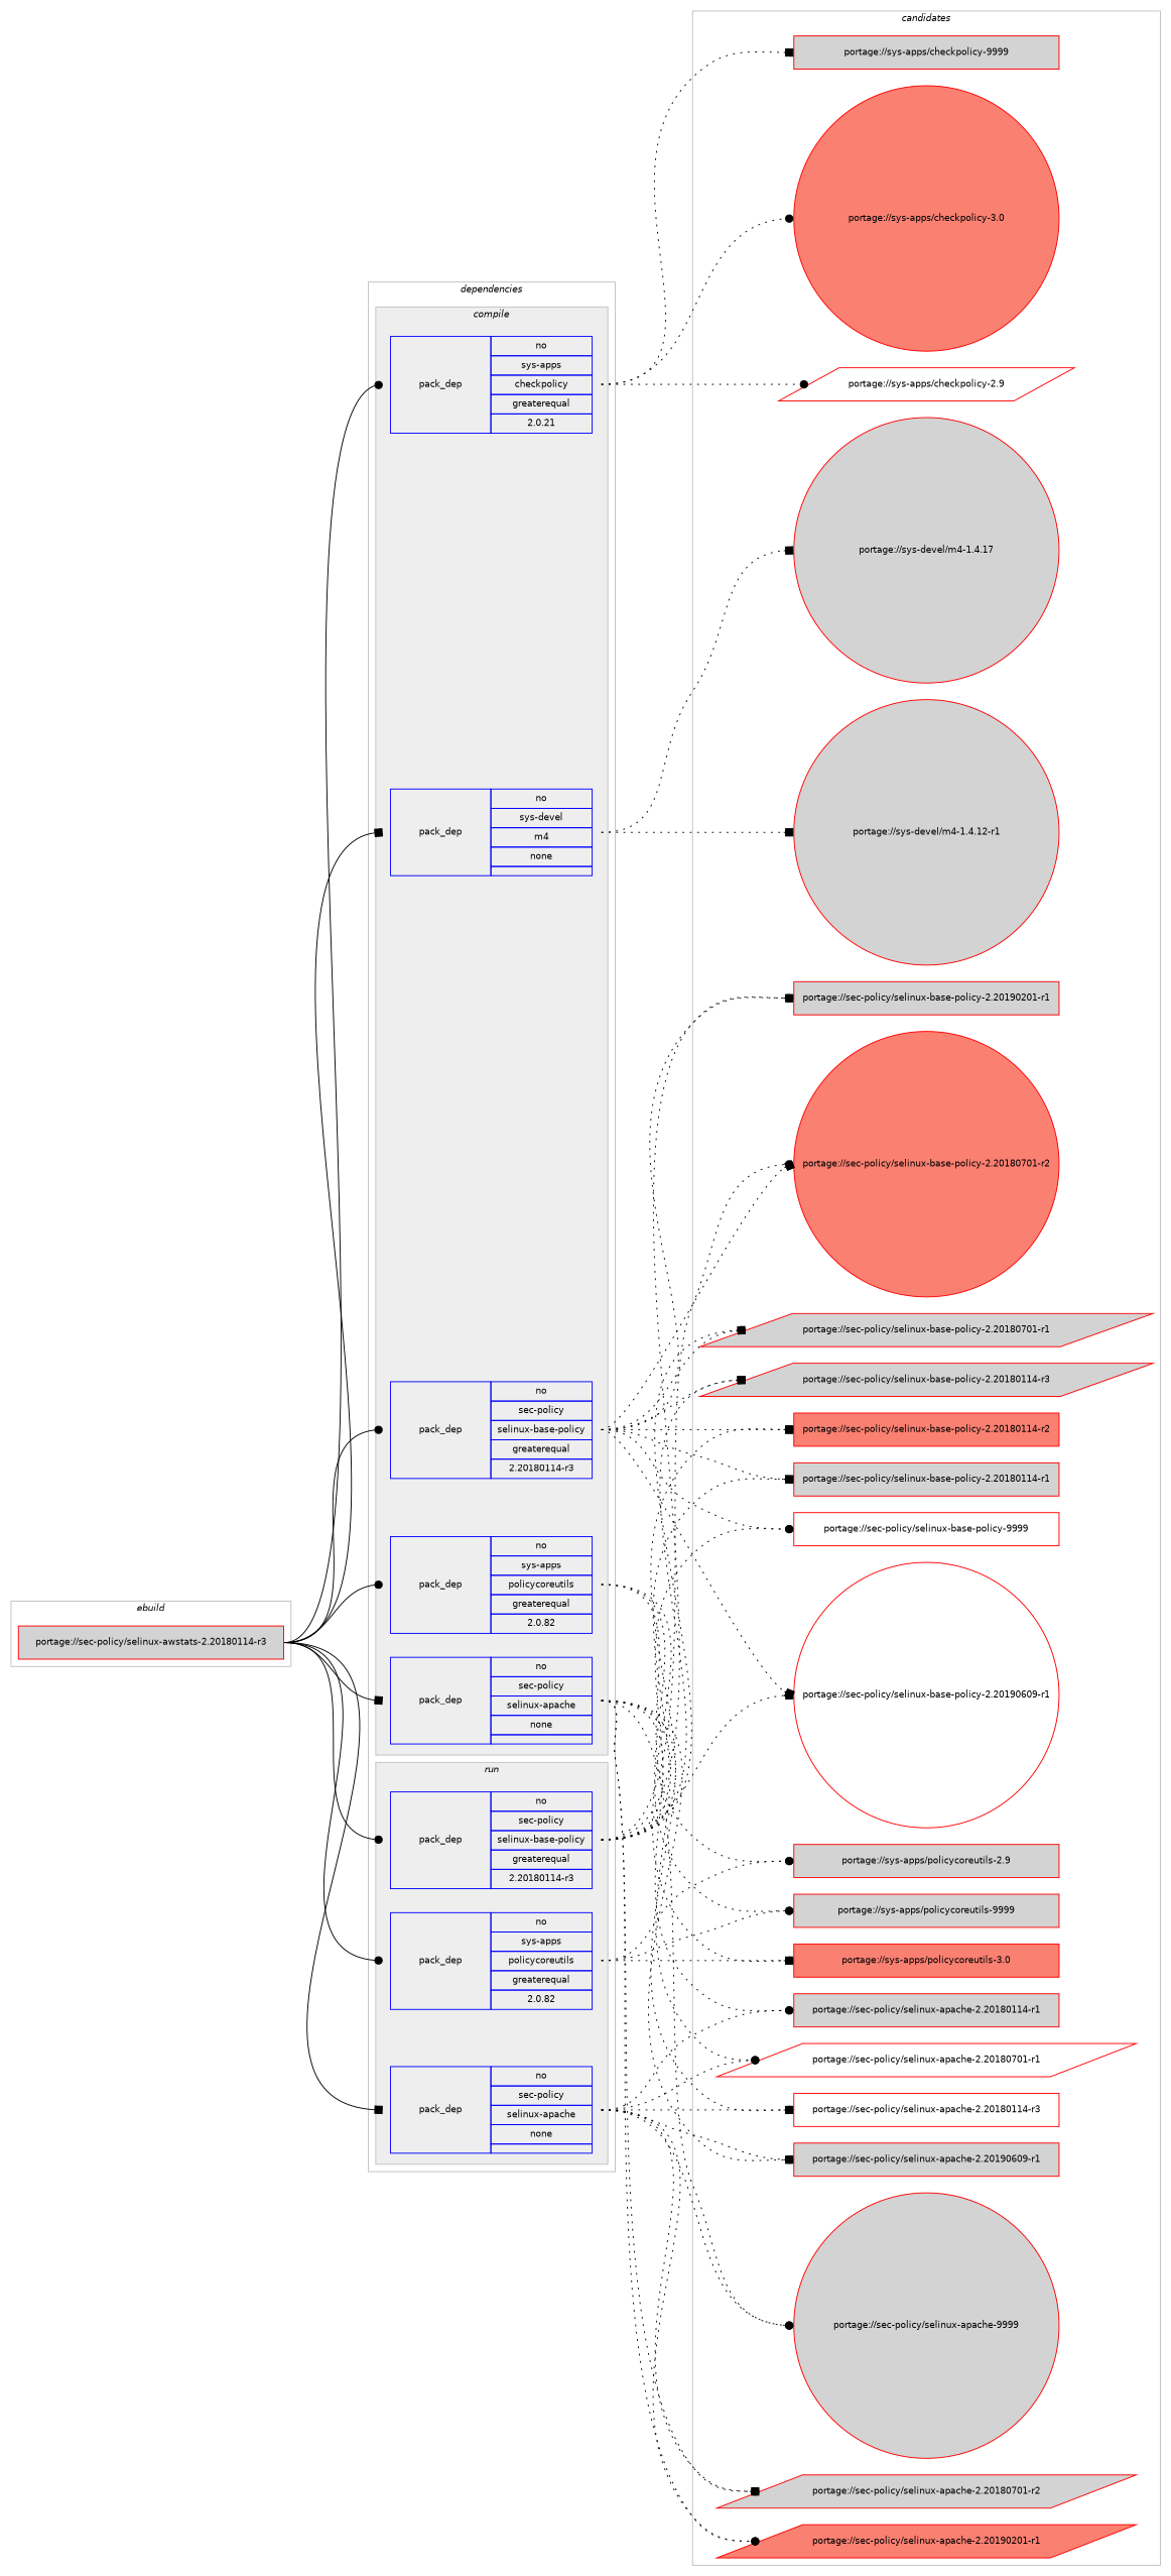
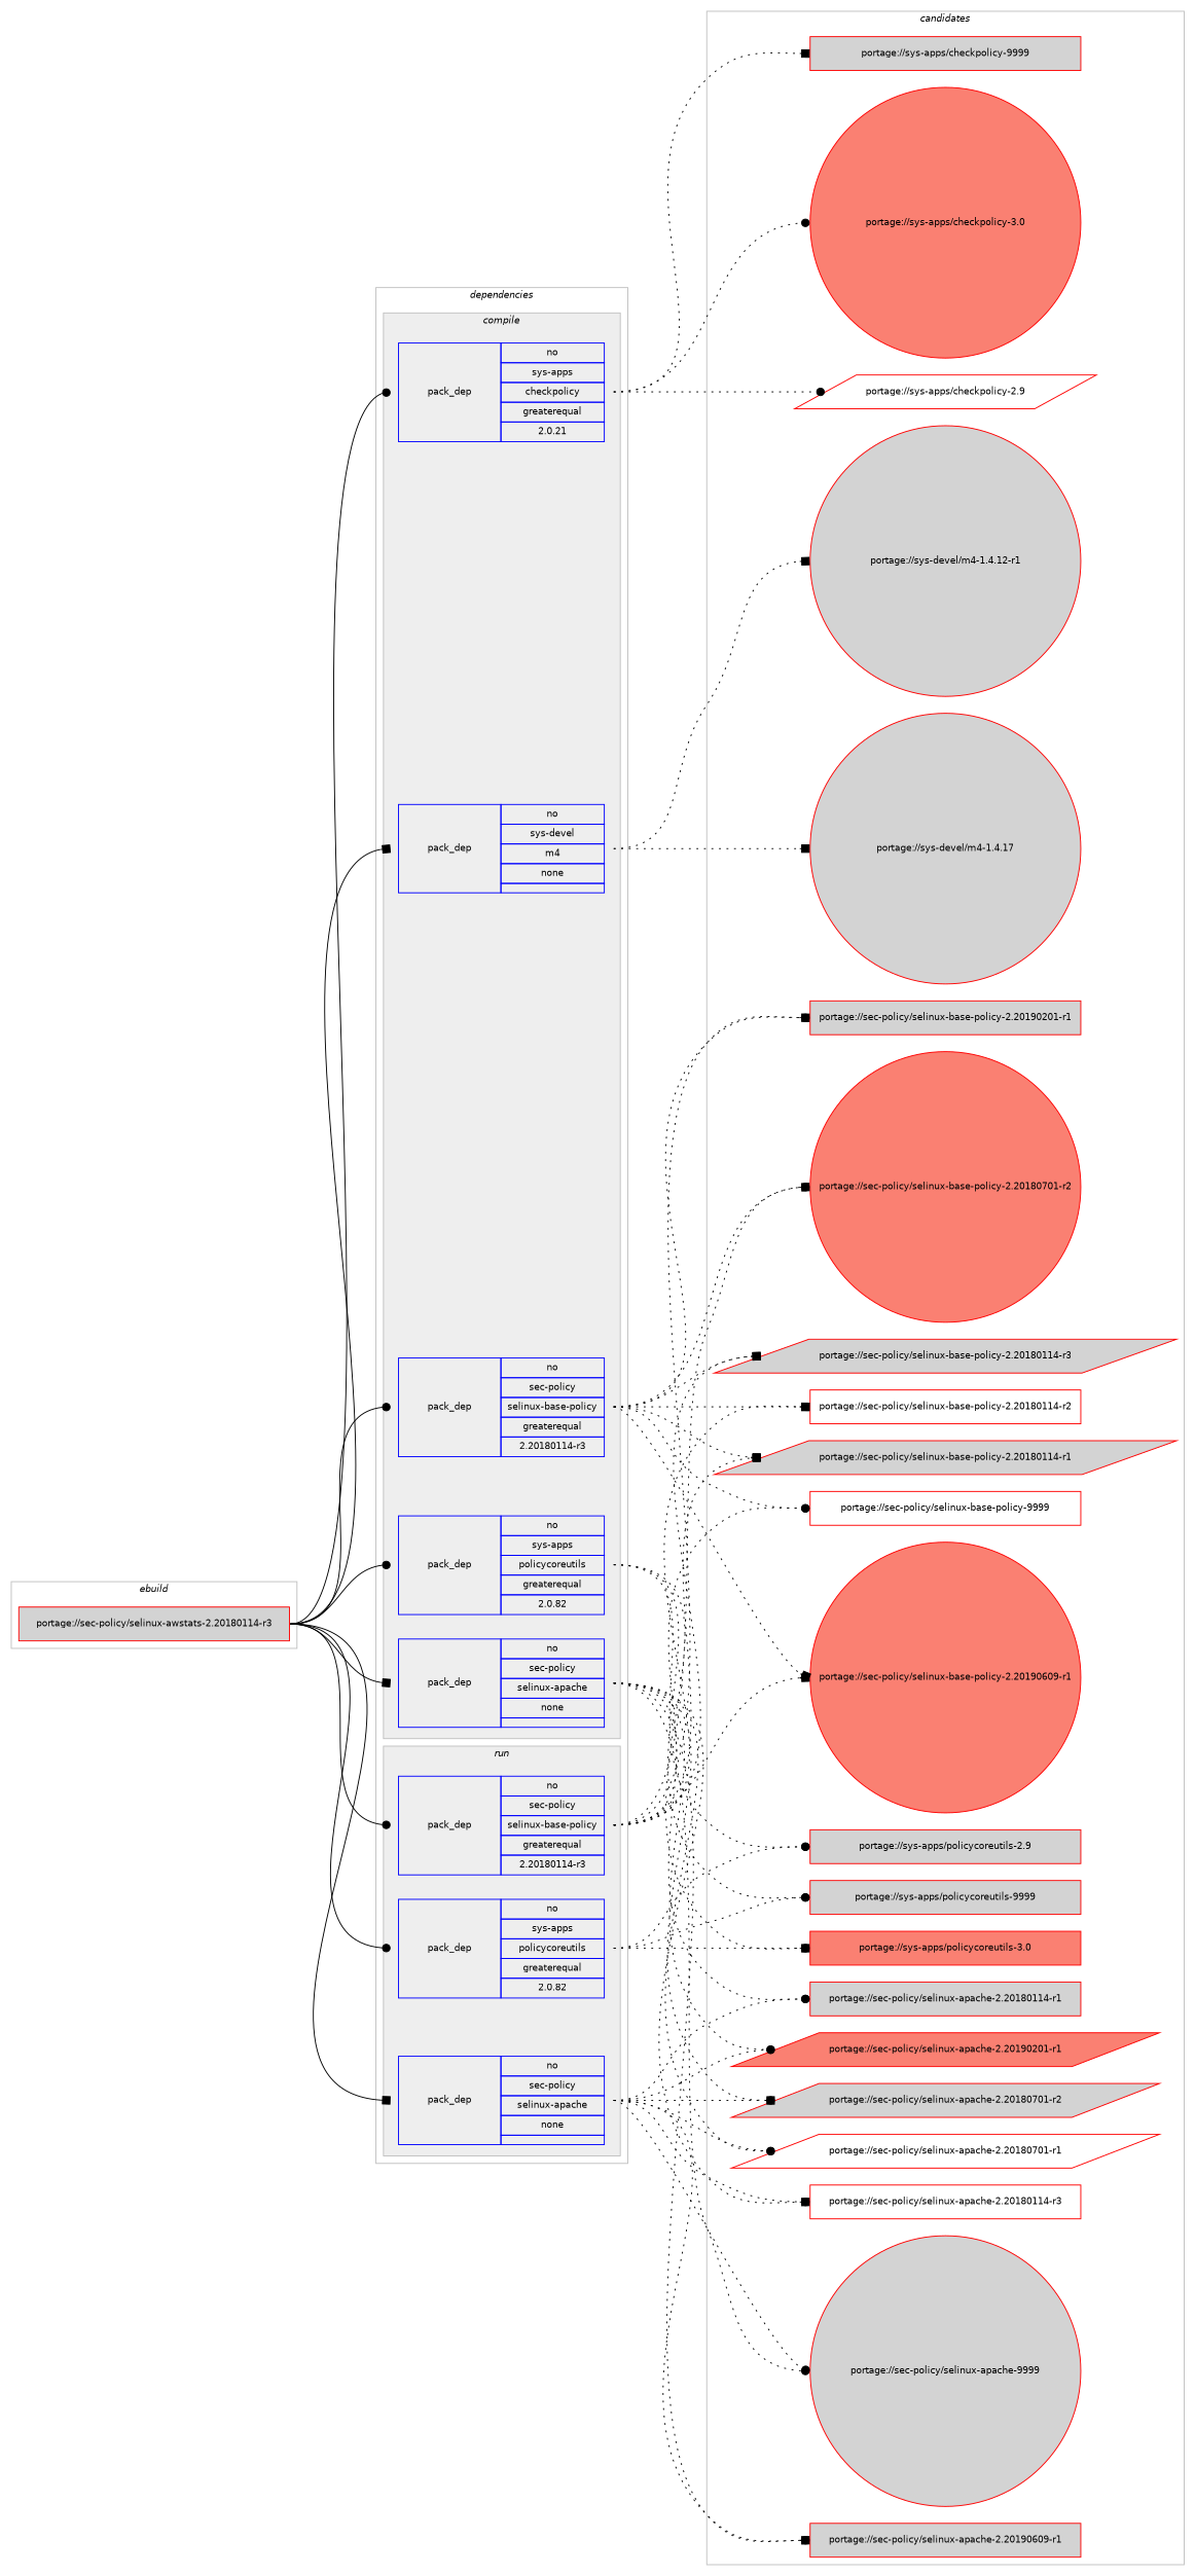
  digraph {
    compound=true
    concentrate=true
    fontname=Helvetica
    fontsize=10
    newrank=true
    rankdir=LR
    ranksep=1.5
    node [color=red fillcolor=lightgrey fontname=Helvetica fontsize=10 shape=box style=filled]
    edge [arrowhead=dot headport=w style=dotted tailport=e weight=100]
    n1 [label="portage://sec-policy/selinux-awstats-2.20180114-r3" width=4]
    n2 [color=blue label=<<TABLE BORDER="0" CELLBORDER="1" CELLSPACING="0" CELLPADDING="4" WIDTH="220"><TR><TD ROWSPAN="6" CELLPADDING="30">pack_dep</TD></TR><TR><TD WIDTH="110">no</TD></TR><TR><TD>sec-policy</TD></TR><TR><TD>selinux-apache</TD></TR><TR><TD>none</TD></TR><TR><TD></TD></TR></TABLE>> shape=none fillcolor="" style=""]
    n3 [color=blue label=<<TABLE BORDER="0" CELLBORDER="1" CELLSPACING="0" CELLPADDING="4" WIDTH="220"><TR><TD ROWSPAN="6" CELLPADDING="30">pack_dep</TD></TR><TR><TD WIDTH="110">no</TD></TR><TR><TD>sec-policy</TD></TR><TR><TD>selinux-base-policy</TD></TR><TR><TD>greaterequal</TD></TR><TR><TD>2.20180114-r3</TD></TR></TABLE>> shape=none fillcolor="" style=""]
    n4 [color=blue label=<<TABLE BORDER="0" CELLBORDER="1" CELLSPACING="0" CELLPADDING="4" WIDTH="220"><TR><TD ROWSPAN="6" CELLPADDING="30">pack_dep</TD></TR><TR><TD WIDTH="110">no</TD></TR><TR><TD>sys-apps</TD></TR><TR><TD>checkpolicy</TD></TR><TR><TD>greaterequal</TD></TR><TR><TD>2.0.21</TD></TR></TABLE>> shape=none fillcolor="" style=""]
    n5 [color=blue label=<<TABLE BORDER="0" CELLBORDER="1" CELLSPACING="0" CELLPADDING="4" WIDTH="220"><TR><TD ROWSPAN="6" CELLPADDING="30">pack_dep</TD></TR><TR><TD WIDTH="110">no</TD></TR><TR><TD>sys-apps</TD></TR><TR><TD>policycoreutils</TD></TR><TR><TD>greaterequal</TD></TR><TR><TD>2.0.82</TD></TR></TABLE>> shape=none fillcolor="" style=""]
    n6 [color=blue label=<<TABLE BORDER="0" CELLBORDER="1" CELLSPACING="0" CELLPADDING="4" WIDTH="220"><TR><TD ROWSPAN="6" CELLPADDING="30">pack_dep</TD></TR><TR><TD WIDTH="110">no</TD></TR><TR><TD>sys-devel</TD></TR><TR><TD>m4</TD></TR><TR><TD>none</TD></TR><TR><TD></TD></TR></TABLE>> shape=none fillcolor="" style=""]
    n7 [color=blue label=<<TABLE BORDER="0" CELLBORDER="1" CELLSPACING="0" CELLPADDING="4" WIDTH="220"><TR><TD ROWSPAN="6" CELLPADDING="30">pack_dep</TD></TR><TR><TD WIDTH="110">no</TD></TR><TR><TD>sec-policy</TD></TR><TR><TD>selinux-apache</TD></TR><TR><TD>none</TD></TR><TR><TD></TD></TR></TABLE>> shape=none fillcolor="" style=""]
    n8 [color=blue label=<<TABLE BORDER="0" CELLBORDER="1" CELLSPACING="0" CELLPADDING="4" WIDTH="220"><TR><TD ROWSPAN="6" CELLPADDING="30">pack_dep</TD></TR><TR><TD WIDTH="110">no</TD></TR><TR><TD>sec-policy</TD></TR><TR><TD>selinux-base-policy</TD></TR><TR><TD>greaterequal</TD></TR><TR><TD>2.20180114-r3</TD></TR></TABLE>> shape=none fillcolor="" style=""]
    n9 [color=blue label=<<TABLE BORDER="0" CELLBORDER="1" CELLSPACING="0" CELLPADDING="4" WIDTH="220"><TR><TD ROWSPAN="6" CELLPADDING="30">pack_dep</TD></TR><TR><TD WIDTH="110">no</TD></TR><TR><TD>sys-apps</TD></TR><TR><TD>policycoreutils</TD></TR><TR><TD>greaterequal</TD></TR><TR><TD>2.0.82</TD></TR></TABLE>> shape=none fillcolor="" style=""]
    n10 [label="portage://sec-policy/selinux-apache-9999" shape=circle width=4]
    n11 [label="portage://sec-policy/selinux-apache-2.20190609-r1" width=4]
    n12 [fillcolor=salmon label="portage://sec-policy/selinux-apache-2.20190201-r1" shape=parallelogram width=4]
    n13 [label="portage://sec-policy/selinux-apache-2.20180701-r2" shape=parallelogram width=4]
    n14 [fillcolor=white label="portage://sec-policy/selinux-apache-2.20180701-r1" shape=parallelogram width=4]
    n15 [fillcolor=white label="portage://sec-policy/selinux-apache-2.20180114-r3" width=4]
    n16 [label="portage://sec-policy/selinux-apache-2.20180114-r1" width=4]
    n17 [fillcolor=white label="portage://sec-policy/selinux-base-policy-9999" width=4]
-   n18 [fillcolor=white label="portage://sec-policy/selinux-base-policy-2.20190609-r1" shape=circle width=4]
+   n18 [fillcolor=salmon label="portage://sec-policy/selinux-base-policy-2.20190609-r1" shape=circle width=4]
    n19 [label="portage://sec-policy/selinux-base-policy-2.20190201-r1" width=4]
    n20 [fillcolor=salmon label="portage://sec-policy/selinux-base-policy-2.20180701-r2" shape=circle width=4]
-   n21 [label="portage://sec-policy/selinux-base-policy-2.20180701-r1" shape=parallelogram width=4]
    n22 [label="portage://sec-policy/selinux-base-policy-2.20180114-r3" shape=parallelogram width=4]
-   n23 [fillcolor=salmon label="portage://sec-policy/selinux-base-policy-2.20180114-r2" width=4]
-   n24 [label="portage://sec-policy/selinux-base-policy-2.20180114-r1" width=4]
+   n23 [fillcolor=white label="portage://sec-policy/selinux-base-policy-2.20180114-r2" width=4]
+   n24 [label="portage://sec-policy/selinux-base-policy-2.20180114-r1" shape=parallelogram width=4]
    n25 [label="portage://sys-apps/checkpolicy-9999" width=4]
    n26 [fillcolor=salmon label="portage://sys-apps/checkpolicy-3.0" shape=circle width=4]
    n27 [fillcolor=white label="portage://sys-apps/checkpolicy-2.9" shape=parallelogram width=4]
    n28 [label="portage://sys-apps/policycoreutils-9999" width=4]
    n29 [fillcolor=salmon label="portage://sys-apps/policycoreutils-3.0" width=4]
    n30 [label="portage://sys-apps/policycoreutils-2.9" width=4]
    n31 [label="portage://sys-devel/m4-1.4.12-r1" shape=circle width=4]
    n32 [label="portage://sys-devel/m4-1.4.17" shape=circle width=4]
    subgraph cluster_1 {
      color=gray
      label=<<i>dependencies</i>>
      subgraph cluster_2 {
        color=gray
        fillcolor="#eeeeee"
        label=<<i>compile</i>>
        style=filled
        subgraph sub_3 {
          color=gray
          fillcolor="#eeeeee"
          label=<<i>compile</i>>
          style=filled
          n2
        }
        subgraph sub_4 {
          color=gray
          fillcolor="#eeeeee"
          label=<<i>compile</i>>
          style=filled
          n3
        }
        subgraph sub_5 {
          color=gray
          fillcolor="#eeeeee"
          label=<<i>compile</i>>
          style=filled
          n4
        }
        subgraph sub_6 {
          color=gray
          fillcolor="#eeeeee"
          label=<<i>compile</i>>
          style=filled
          n5
        }
        subgraph sub_7 {
          color=gray
          fillcolor="#eeeeee"
          label=<<i>compile</i>>
          style=filled
          n6
        }
      }
      subgraph cluster_8 {
        color=gray
        fillcolor="#eeeeee"
        label=<<i>compile and run</i>>
        style=filled
      }
      subgraph cluster_9 {
        color=gray
        fillcolor="#eeeeee"
        label=<<i>run</i>>
        style=filled
        subgraph sub_10 {
          color=gray
          fillcolor="#eeeeee"
          label=<<i>run</i>>
          style=filled
          n7
        }
        subgraph sub_11 {
          color=gray
          fillcolor="#eeeeee"
          label=<<i>run</i>>
          style=filled
          n8
        }
        subgraph sub_12 {
          color=gray
          fillcolor="#eeeeee"
          label=<<i>run</i>>
          style=filled
          n9
        }
      }
    }
    subgraph cluster_13 {
      color=gray
      label=<<i>ebuild</i>>
      rank=same
      n1
    }
    subgraph cluster_14 {
      color=gray
      label=<<i>candidates</i>>
      rank=same
      subgraph sub_15 {
        color=black
        label=<<i>candidates</i>>
        nodesep=1
        rank=same
        n10
        n11
        n12
        n13
        n14
        n15
        n16
      }
      subgraph sub_16 {
        color=black
        label=<<i>candidates</i>>
        nodesep=1
        rank=same
        n17
        n18
        n19
        n20
-       n21
        n22
        n23
        n24
      }
      subgraph sub_17 {
        color=black
        label=<<i>candidates</i>>
        nodesep=1
        rank=same
        n25
        n26
        n27
      }
      subgraph sub_18 {
        color=black
        label=<<i>candidates</i>>
        nodesep=1
        rank=same
        n28
        n29
        n30
      }
      subgraph sub_19 {
        color=black
        label=<<i>candidates</i>>
        nodesep=1
        rank=same
        n31
        n32
      }
      subgraph sub_20 {
        color=black
        label=<<i>candidates</i>>
        nodesep=1
        rank=same
        n10
        n11
        n12
        n13
        n14
        n15
        n16
      }
      subgraph sub_21 {
        color=black
        label=<<i>candidates</i>>
        nodesep=1
        rank=same
        n17
        n18
        n19
        n20
-       n21
        n22
        n23
        n24
      }
      subgraph sub_22 {
        color=black
        label=<<i>candidates</i>>
        nodesep=1
        rank=same
        n28
        n29
        n30
      }
    }
    n1 -> n2 [arrowhead=box style=solid weight=20]
    n1 -> n3 [style=solid weight=20]
    n1 -> n4 [style=solid weight=20]
    n1 -> n5 [style=solid weight=20]
    n1 -> n6 [arrowhead=box style=solid weight=20]
    n1 -> n7 [arrowhead=box style=solid weight=20]
    n1 -> n8 [style=solid weight=20]
    n1 -> n9 [style=solid weight=20]
    n2 -> n10
    n2 -> n11 [arrowhead=box]
    n2 -> n12
    n2 -> n13
    n2 -> n14
    n2 -> n15 [arrowhead=box]
    n2 -> n16
    n3 -> n17
    n3 -> n18 [arrowhead=box]
    n3 -> n19
    n3 -> n20 [arrowhead=box]
-   n3 -> n21 [arrowhead=box]
    n3 -> n22 [arrowhead=box]
    n3 -> n23 [arrowhead=box]
    n3 -> n24 [arrowhead=box]
    n4 -> n25 [arrowhead=box]
    n4 -> n26
    n4 -> n27
    n5 -> n28
    n5 -> n29 [arrowhead=box]
    n5 -> n30
    n6 -> n31 [arrowhead=box]
    n6 -> n32 [arrowhead=box]
    n7 -> n10
    n7 -> n11
    n7 -> n12
    n7 -> n13 [arrowhead=box]
    n7 -> n14
    n7 -> n15
    n7 -> n16
    n8 -> n17
    n8 -> n18 [arrowhead=box]
    n8 -> n19 [arrowhead=box]
    n8 -> n20
-   n8 -> n21
    n8 -> n22 [arrowhead=box]
    n8 -> n23 [arrowhead=box]
    n8 -> n24 [arrowhead=box]
    n9 -> n28
    n9 -> n29
    n9 -> n30
  }
